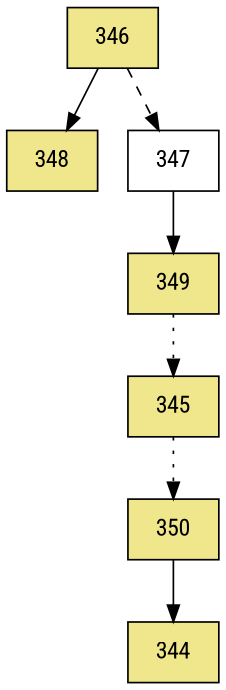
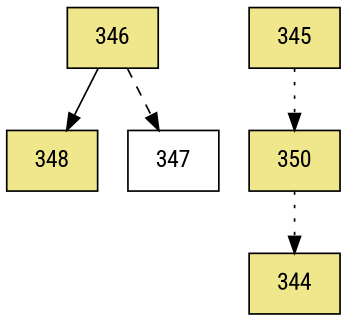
  digraph {
    fontname="Roboto Condensed"
    node [fillcolor=khaki fontname="Roboto Condensed" shape=record style=filled]
    edge [fontname="Roboto Condensed" style=dotted]
    n1 [label="{348}"]
    n2 [label="{346}"]
    n3 [fillcolor=white label="{347}"]
-   n4 [label="{349}"]
    n5 [label="{345}"]
    n6 [label="{350}"]
    n7 [label="{344}"]
    n2 -> n1 [style=solid]
    n2 -> n3 [style=dashed]
-   n3 -> n4 [style=solid]
-   n4 -> n5
    n5 -> n6
-   n6 -> n7 [style=solid]
+   n6 -> n7
  }
